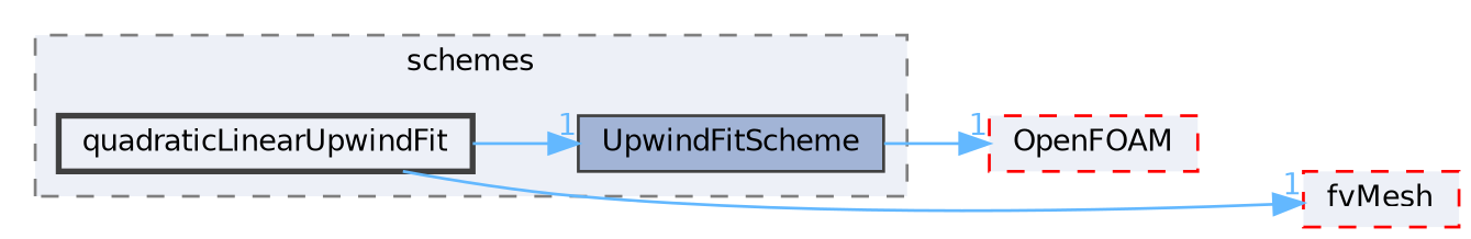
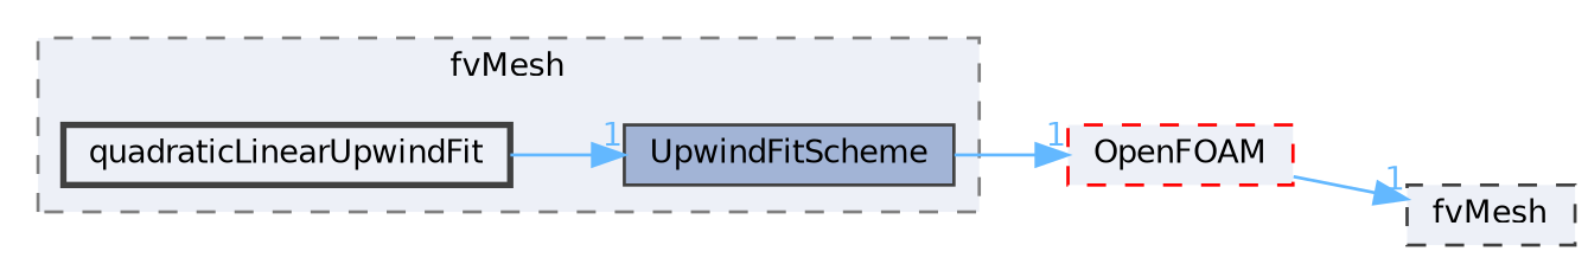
  digraph {
    compound=true
    rankdir=LR
    node [color=grey25 fillcolor="#edf0f7" fontname=Helvetica fontsize=10 shape=box style="filled,dashed"]
    edge [color=steelblue1 fontcolor=steelblue1 fontname=Helvetica fontsize=10 headlabel=1 labeldistance=1.5 labelfontname=Helvetica labelfontsize=10]
    n1 [fillcolor="#a2b4d6" height=0.2 label=UpwindFitScheme style=filled width=0.4]
    n2 [height=0.2 label=quadraticLinearUpwindFit style="filled,bold" width=0.4]
    n3 [color=red height=0.2 label=OpenFOAM width=0.4]
-   n4 [color=red height=0.2 label=fvMesh width=0.4]
+   n4 [height=0.2 label=fvMesh width=0.4]
    subgraph cluster_1 {
      bgcolor="#edf0f7"
      fontname=Helvetica
      fontsize=10
-     label=schemes
+     label=fvMesh
      pencolor=grey50
      style="filled,dashed"
      n1
      n2
    }
    n1 -> n3
    n2 -> n1
-   n2 -> n4
+   n3 -> n4
  }
